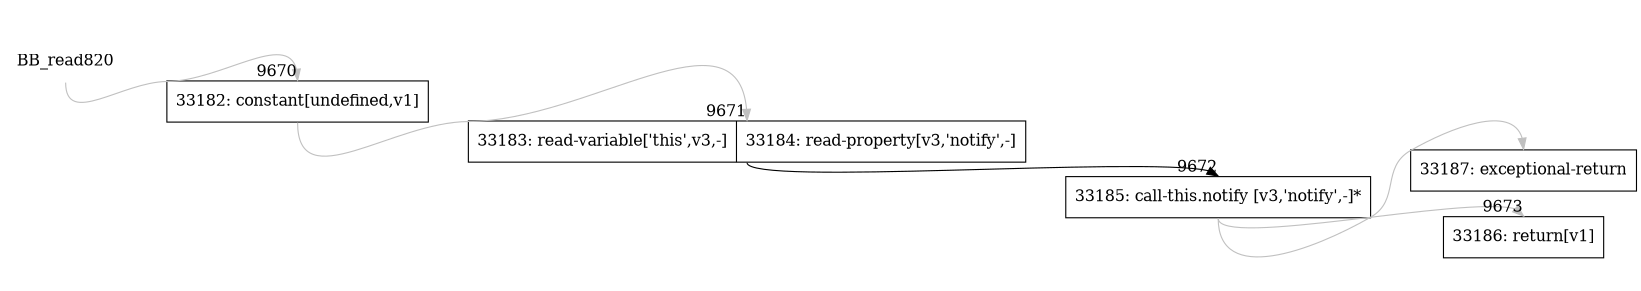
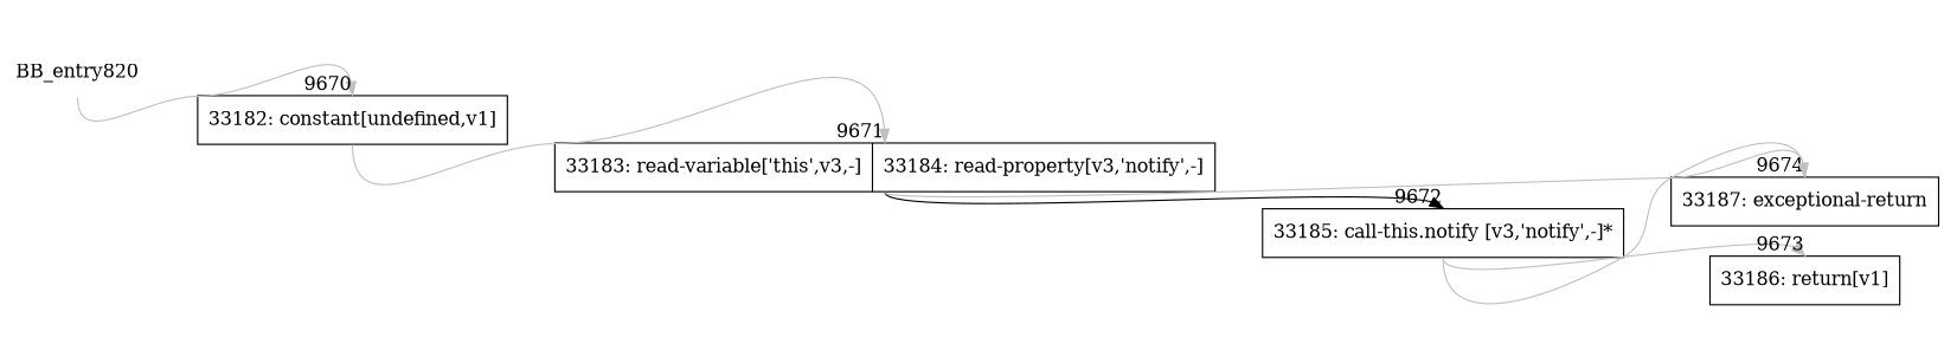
  digraph {
    fontname="DejaVu Serif"
    rankdir=LR
    node [fontname="DejaVu Serif" shape=record]
    edge [color=gray fontname="DejaVu Serif" headport=n tailport=s]
-   BB_entry820 [shape=none label=BB_read820]
+   BB_entry820 [shape=none]
    n2 [label="{33182: constant[undefined,v1]}"]
    n3 [label="{33183: read-variable['this',v3,-]|33184: read-property[v3,'notify',-]}"]
    n4 [label="{33185: call-this.notify [v3,'notify',-]*}"]
    n5 [label="{33187: exceptional-return}"]
    n6 [label="{33186: return[v1]}"]
    BB_entry820 -> n2 [headlabel="    9670"]
    n2 -> n3 [headlabel="      9671"]
    n3 -> n4 [headlabel="      9672" color=""]
+   n3 -> n5 [headlabel="      9674"]
    n4 -> n5
    n4 -> n6 [headlabel="      9673"]
  }
